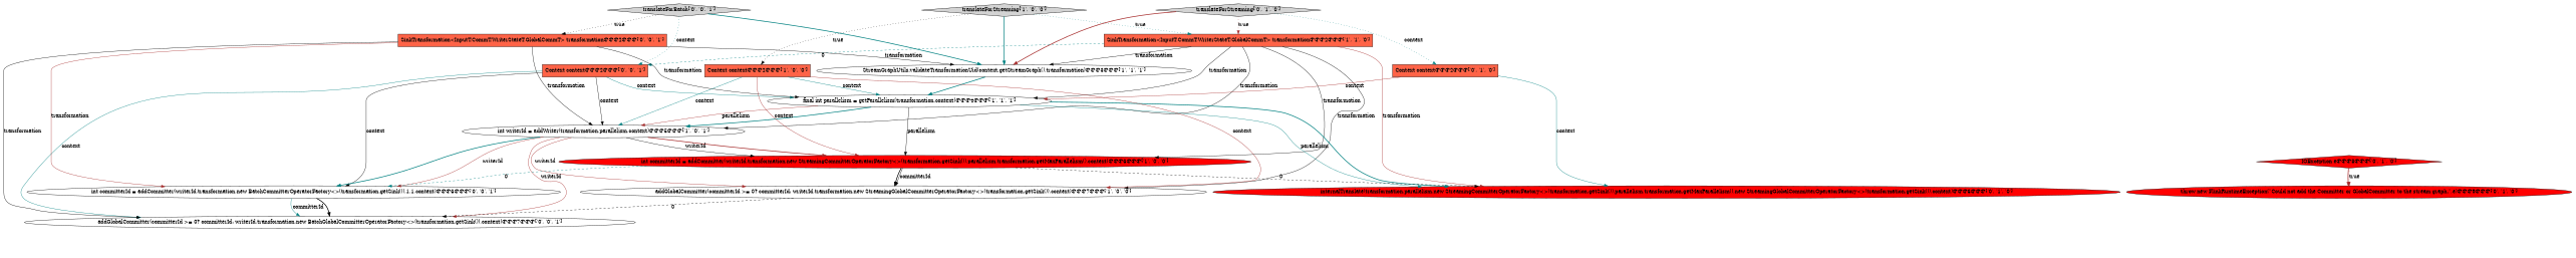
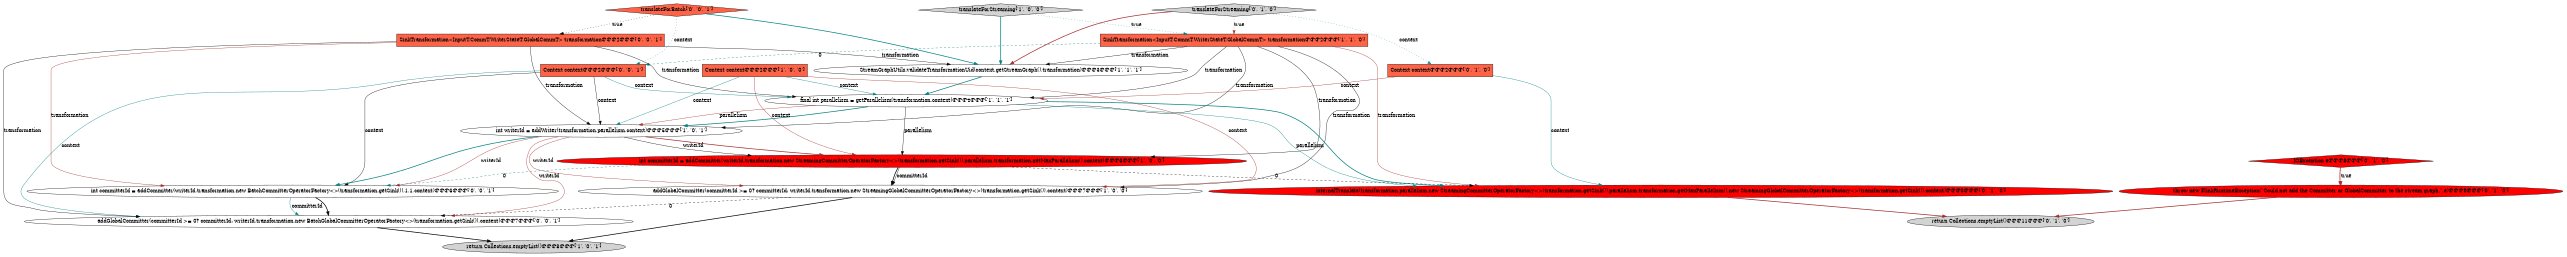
  digraph {
    node [fillcolor=white shape=ellipse style=filled]
    edge [color=black style=solid]
    n1 [fillcolor=lightgray label="translateForStreaming['0', '1', '0']" shape=diamond]
    n2 [label="StreamGraphUtils.validateTransformationUid(context.getStreamGraph(),transformation)@@@3@@@['1', '1', '1']"]
    n3 [fillcolor=tomato label="SinkTransformation<InputT,CommT,WriterStateT,GlobalCommT> transformation@@@2@@@['1', '1', '0']" shape=box]
    n4 [fillcolor=tomato label="Context context@@@2@@@['0', '1', '0']" shape=box]
    n5 [label="final int parallelism = getParallelism(transformation,context)@@@4@@@['1', '1', '1']"]
    n6 [fillcolor=tomato label="Context context@@@2@@@['0', '0', '1']" shape=box]
    n7 [label="int writerId = addWriter(transformation,parallelism,context)@@@5@@@['1', '0', '1']"]
    n8 [label="addGlobalCommitter(committerId >= 0? committerId: writerId,transformation,new StreamingGlobalCommitterOperatorFactory<>(transformation.getSink()),context)@@@7@@@['1', '0', '0']"]
    n9 [fillcolor=red label="int committerId = addCommitter(writerId,transformation,new StreamingCommitterOperatorFactory<>(transformation.getSink()),parallelism,transformation.getMaxParallelism(),context)@@@6@@@['1', '0', '0']"]
    n10 [fillcolor=red label="internalTranslate(transformation,parallelism,new StreamingCommitterOperatorFactory<>(transformation.getSink()),parallelism,transformation.getMaxParallelism(),new StreamingGlobalCommitterOperatorFactory<>(transformation.getSink()),context)@@@6@@@['0', '1', '0']"]
    n11 [label="addGlobalCommitter(committerId >= 0? committerId: writerId,transformation,new BatchGlobalCommitterOperatorFactory<>(transformation.getSink()),context)@@@7@@@['0', '0', '1']"]
    n12 [label="int committerId = addCommitter(writerId,transformation,new BatchCommitterOperatorFactory<>(transformation.getSink()),1,1,context)@@@6@@@['0', '0', '1']"]
+   n13 [fillcolor=lightgray label="return Collections.emptyList()@@@8@@@['1', '0', '1']"]
+   n14 [fillcolor=lightgray label="return Collections.emptyList()@@@11@@@['0', '1', '0']"]
    n15 [fillcolor=tomato label="SinkTransformation<InputT,CommT,WriterStateT,GlobalCommT> transformation@@@2@@@['0', '0', '1']" shape=box]
-   n16 [fillcolor=lightgray label="translateForBatch['0', '0', '1']" shape=diamond]
+   n16 [fillcolor=tomato label="translateForBatch['0', '0', '1']" shape=diamond]
    n17 [fillcolor=tomato label="Context context@@@2@@@['1', '0', '0']" shape=box]
    n18 [fillcolor=red label="throw new FlinkRuntimeException(\"Could not add the Committer or GlobalCommitter to the stream graph.\",e)@@@9@@@['0', '1', '0']"]
    n19 [fillcolor=red label="IOException e@@@8@@@['0', '1', '0']" shape=diamond]
    n20 [fillcolor=lightgray label="translateForStreaming['1', '0', '0']" shape=diamond]
    n1 -> n2 [color=brown style=bold]
    n1 -> n3 [color=brown label=true style=dotted]
    n1 -> n4 [color=teal label=context style=dotted]
    n2 -> n5 [color=teal style=bold]
    n3 -> n2 [label=transformation]
    n3 -> n5 [label=transformation]
    n3 -> n6 [color=teal label=0 style=dashed]
    n3 -> n7 [label=transformation]
    n3 -> n8 [label=transformation]
    n3 -> n9 [label=transformation]
    n3 -> n10 [color=brown label=transformation]
    n4 -> n5 [color=brown label=context]
    n4 -> n10 [color=teal label=context]
    n5 -> n7 [color=teal style=bold]
    n5 -> n7 [color=brown label=parallelism]
    n5 -> n9 [label=parallelism]
    n5 -> n10 [color=teal style=bold]
    n5 -> n10 [color=teal label=parallelism]
    n6 -> n5 [color=teal label=context]
    n6 -> n7 [label=context]
    n6 -> n11 [color=teal label=context]
    n6 -> n12 [label=context]
    n7 -> n8 [color=brown label=writerId]
    n7 -> n9 [color=brown style=bold]
    n7 -> n9 [label=writerId]
    n7 -> n11 [color=brown label=writerId]
    n7 -> n12 [color=brown label=writerId]
    n7 -> n12 [color=teal style=bold]
    n8 -> n11 [label=0 style=dashed]
+   n8 -> n13 [style=bold]
    n9 -> n8 [label=committerId]
    n9 -> n8 [style=bold]
    n9 -> n10 [label=0 style=dashed]
    n9 -> n12 [color=teal label=0 style=dashed]
+   n10 -> n14 [color=brown style=bold]
+   n11 -> n13 [style=bold]
    n12 -> n11 [style=bold]
    n12 -> n11 [color=teal label=committerId]
    n15 -> n2 [label=transformation]
    n15 -> n5 [label=transformation]
    n15 -> n7 [label=transformation]
    n15 -> n11 [label=transformation]
    n15 -> n12 [color=brown label=transformation]
    n16 -> n2 [color=teal style=bold]
    n16 -> n6 [color=teal label=context style=dotted]
    n16 -> n15 [label=true style=dotted]
    n17 -> n5 [color=teal label=context]
    n17 -> n7 [color=teal label=context]
    n17 -> n8 [color=brown label=context]
    n17 -> n9 [color=brown label=context]
+   n18 -> n14 [color=brown style=bold]
    n19 -> n18 [color=brown style=bold]
    n19 -> n18 [color=brown label=true style=dotted]
    n20 -> n2 [color=teal style=bold]
    n20 -> n3 [color=teal label=true style=dotted]
-   n20 -> n17 [label=true style=dotted]
  }
